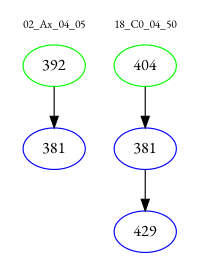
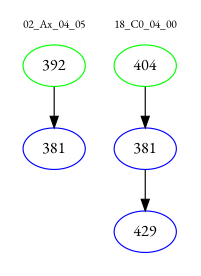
  digraph {
    fontname="EB Garamond"
    node [color=blue fontname="EB Garamond"]
    edge [color=black fontname="EB Garamond"]
    n1 [color=green label=392]
    n2 [label=381]
    n3 [color=green label=404]
    n4 [label=381]
    n5 [label=429]
    subgraph cluster_1 {
      color=white
      fontsize=10
      label="02_Ax_04_05"
      n1
      n2
    }
    subgraph cluster_2 {
      color=white
      fontsize=10
-     label="18_C0_04_50"
+     label="18_C0_04_00"
      n3
      n4
      n5
    }
    n1 -> n2
    n3 -> n4
    n4 -> n5
  }
